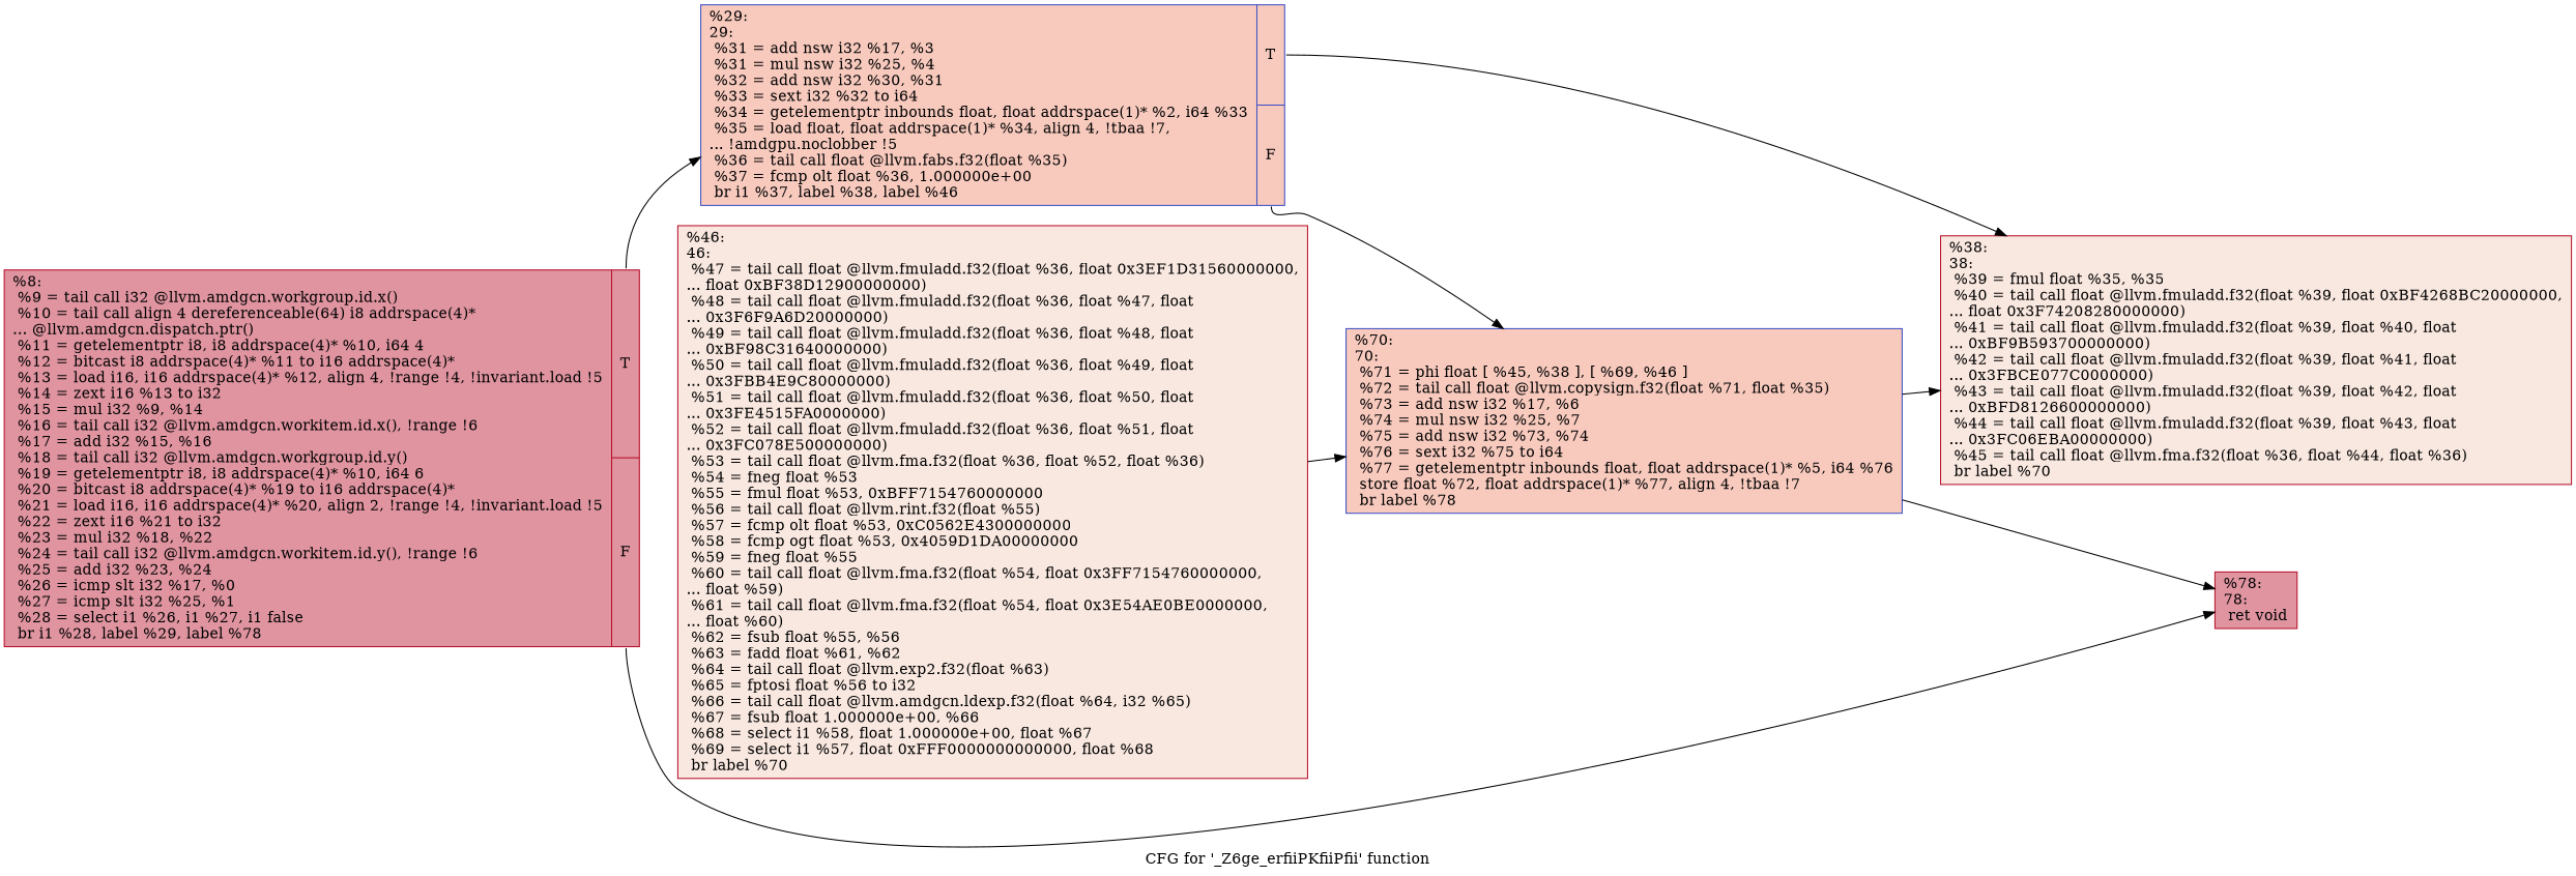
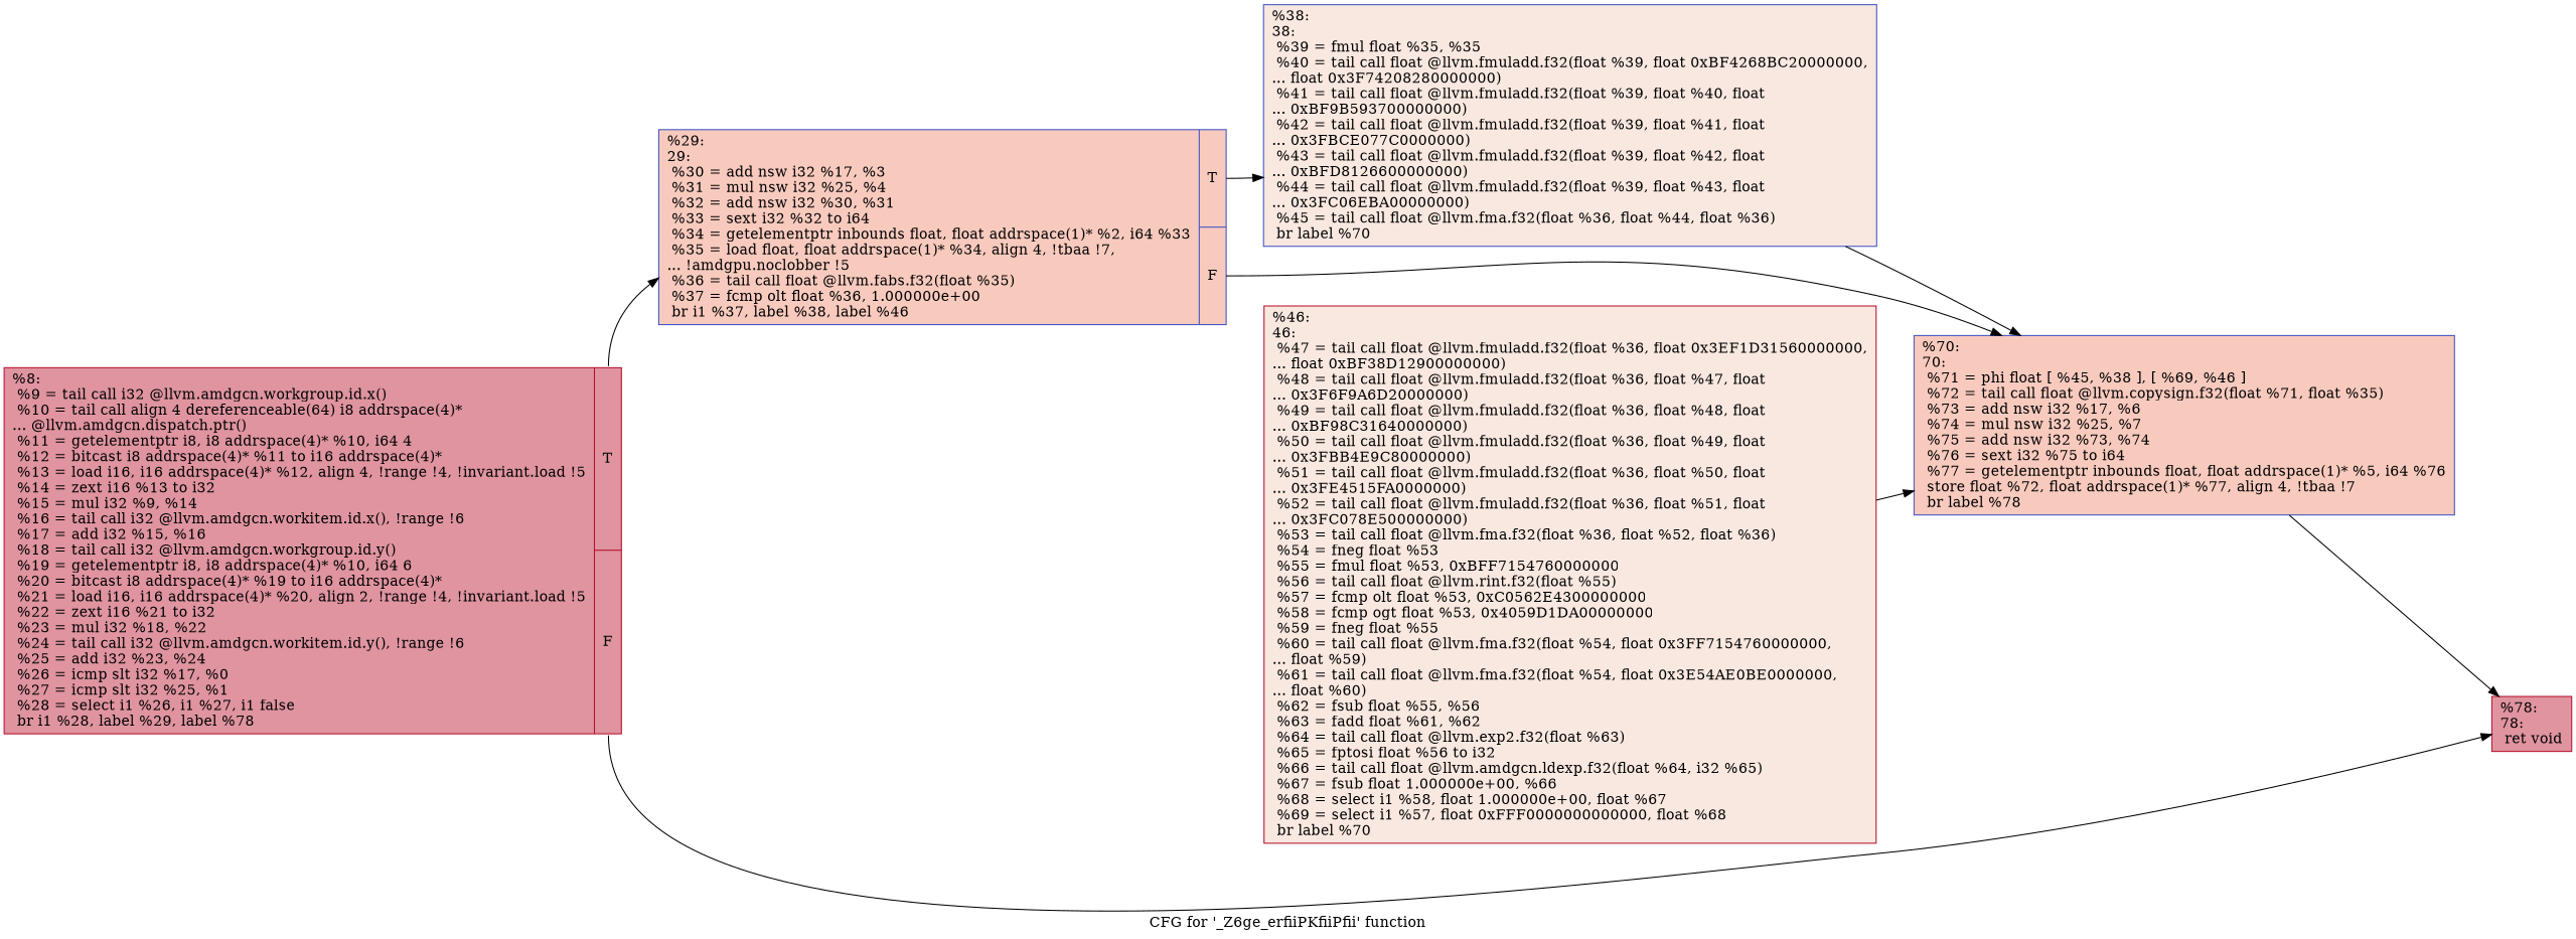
  digraph {
    label="CFG for '_Z6ge_erfiiPKfiiPfii' function"
    rankdir=LR
    node [color="#b70d28ff" fillcolor="#b70d2870" shape=record style=filled]
    n1 [label="{%8:\l  %9 = tail call i32 @llvm.amdgcn.workgroup.id.x()\l  %10 = tail call align 4 dereferenceable(64) i8 addrspace(4)*\l... @llvm.amdgcn.dispatch.ptr()\l  %11 = getelementptr i8, i8 addrspace(4)* %10, i64 4\l  %12 = bitcast i8 addrspace(4)* %11 to i16 addrspace(4)*\l  %13 = load i16, i16 addrspace(4)* %12, align 4, !range !4, !invariant.load !5\l  %14 = zext i16 %13 to i32\l  %15 = mul i32 %9, %14\l  %16 = tail call i32 @llvm.amdgcn.workitem.id.x(), !range !6\l  %17 = add i32 %15, %16\l  %18 = tail call i32 @llvm.amdgcn.workgroup.id.y()\l  %19 = getelementptr i8, i8 addrspace(4)* %10, i64 6\l  %20 = bitcast i8 addrspace(4)* %19 to i16 addrspace(4)*\l  %21 = load i16, i16 addrspace(4)* %20, align 2, !range !4, !invariant.load !5\l  %22 = zext i16 %21 to i32\l  %23 = mul i32 %18, %22\l  %24 = tail call i32 @llvm.amdgcn.workitem.id.y(), !range !6\l  %25 = add i32 %23, %24\l  %26 = icmp slt i32 %17, %0\l  %27 = icmp slt i32 %25, %1\l  %28 = select i1 %26, i1 %27, i1 false\l  br i1 %28, label %29, label %78\l|{<s0>T|<s1>F}}"]
-   n2 [color="#3d50c3ff" fillcolor="#ef886b70" label="{%29:\l29:                                               \l  %31 = add nsw i32 %17, %3\l  %31 = mul nsw i32 %25, %4\l  %32 = add nsw i32 %30, %31\l  %33 = sext i32 %32 to i64\l  %34 = getelementptr inbounds float, float addrspace(1)* %2, i64 %33\l  %35 = load float, float addrspace(1)* %34, align 4, !tbaa !7,\l... !amdgpu.noclobber !5\l  %36 = tail call float @llvm.fabs.f32(float %35)\l  %37 = fcmp olt float %36, 1.000000e+00\l  br i1 %37, label %38, label %46\l|{<s0>T|<s1>F}}"]
+   n2 [color="#3d50c3ff" fillcolor="#ef886b70" label="{%29:\l29:                                               \l  %30 = add nsw i32 %17, %3\l  %31 = mul nsw i32 %25, %4\l  %32 = add nsw i32 %30, %31\l  %33 = sext i32 %32 to i64\l  %34 = getelementptr inbounds float, float addrspace(1)* %2, i64 %33\l  %35 = load float, float addrspace(1)* %34, align 4, !tbaa !7,\l... !amdgpu.noclobber !5\l  %36 = tail call float @llvm.fabs.f32(float %35)\l  %37 = fcmp olt float %36, 1.000000e+00\l  br i1 %37, label %38, label %46\l|{<s0>T|<s1>F}}"]
    n3 [label="{%78:\l78:                                               \l  ret void\l}"]
-   n4 [fillcolor="#f1ccb870" label="{%38:\l38:                                               \l  %39 = fmul float %35, %35\l  %40 = tail call float @llvm.fmuladd.f32(float %39, float 0xBF4268BC20000000,\l... float 0x3F74208280000000)\l  %41 = tail call float @llvm.fmuladd.f32(float %39, float %40, float\l... 0xBF9B593700000000)\l  %42 = tail call float @llvm.fmuladd.f32(float %39, float %41, float\l... 0x3FBCE077C0000000)\l  %43 = tail call float @llvm.fmuladd.f32(float %39, float %42, float\l... 0xBFD8126600000000)\l  %44 = tail call float @llvm.fmuladd.f32(float %39, float %43, float\l... 0x3FC06EBA00000000)\l  %45 = tail call float @llvm.fma.f32(float %36, float %44, float %36)\l  br label %70\l}"]
+   n4 [color="#3d50c3ff" fillcolor="#f1ccb870" label="{%38:\l38:                                               \l  %39 = fmul float %35, %35\l  %40 = tail call float @llvm.fmuladd.f32(float %39, float 0xBF4268BC20000000,\l... float 0x3F74208280000000)\l  %41 = tail call float @llvm.fmuladd.f32(float %39, float %40, float\l... 0xBF9B593700000000)\l  %42 = tail call float @llvm.fmuladd.f32(float %39, float %41, float\l... 0x3FBCE077C0000000)\l  %43 = tail call float @llvm.fmuladd.f32(float %39, float %42, float\l... 0xBFD8126600000000)\l  %44 = tail call float @llvm.fmuladd.f32(float %39, float %43, float\l... 0x3FC06EBA00000000)\l  %45 = tail call float @llvm.fma.f32(float %36, float %44, float %36)\l  br label %70\l}"]
    n5 [color="#3d50c3ff" fillcolor="#ef886b70" label="{%70:\l70:                                               \l  %71 = phi float [ %45, %38 ], [ %69, %46 ]\l  %72 = tail call float @llvm.copysign.f32(float %71, float %35)\l  %73 = add nsw i32 %17, %6\l  %74 = mul nsw i32 %25, %7\l  %75 = add nsw i32 %73, %74\l  %76 = sext i32 %75 to i64\l  %77 = getelementptr inbounds float, float addrspace(1)* %5, i64 %76\l  store float %72, float addrspace(1)* %77, align 4, !tbaa !7\l  br label %78\l}"]
    n6 [fillcolor="#f1ccb870" label="{%46:\l46:                                               \l  %47 = tail call float @llvm.fmuladd.f32(float %36, float 0x3EF1D31560000000,\l... float 0xBF38D12900000000)\l  %48 = tail call float @llvm.fmuladd.f32(float %36, float %47, float\l... 0x3F6F9A6D20000000)\l  %49 = tail call float @llvm.fmuladd.f32(float %36, float %48, float\l... 0xBF98C31640000000)\l  %50 = tail call float @llvm.fmuladd.f32(float %36, float %49, float\l... 0x3FBB4E9C80000000)\l  %51 = tail call float @llvm.fmuladd.f32(float %36, float %50, float\l... 0x3FE4515FA0000000)\l  %52 = tail call float @llvm.fmuladd.f32(float %36, float %51, float\l... 0x3FC078E500000000)\l  %53 = tail call float @llvm.fma.f32(float %36, float %52, float %36)\l  %54 = fneg float %53\l  %55 = fmul float %53, 0xBFF7154760000000\l  %56 = tail call float @llvm.rint.f32(float %55)\l  %57 = fcmp olt float %53, 0xC0562E4300000000\l  %58 = fcmp ogt float %53, 0x4059D1DA00000000\l  %59 = fneg float %55\l  %60 = tail call float @llvm.fma.f32(float %54, float 0x3FF7154760000000,\l... float %59)\l  %61 = tail call float @llvm.fma.f32(float %54, float 0x3E54AE0BE0000000,\l... float %60)\l  %62 = fsub float %55, %56\l  %63 = fadd float %61, %62\l  %64 = tail call float @llvm.exp2.f32(float %63)\l  %65 = fptosi float %56 to i32\l  %66 = tail call float @llvm.amdgcn.ldexp.f32(float %64, i32 %65)\l  %67 = fsub float 1.000000e+00, %66\l  %68 = select i1 %58, float 1.000000e+00, float %67\l  %69 = select i1 %57, float 0xFFF0000000000000, float %68\l  br label %70\l}"]
    n1 -> n2 [tailport=s0]
    n1 -> n3 [tailport=s1]
    n2 -> n4 [tailport=s0]
    n2 -> n5 [tailport=s1]
-   n5 -> n4
+   n4 -> n5
    n5 -> n3
    n6 -> n5
  }
